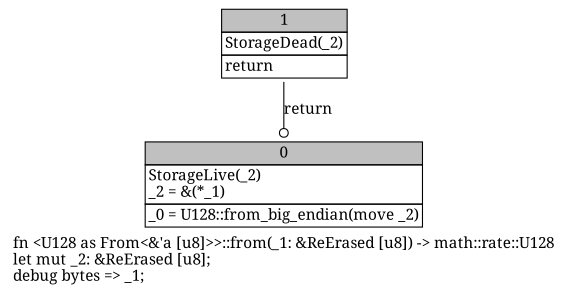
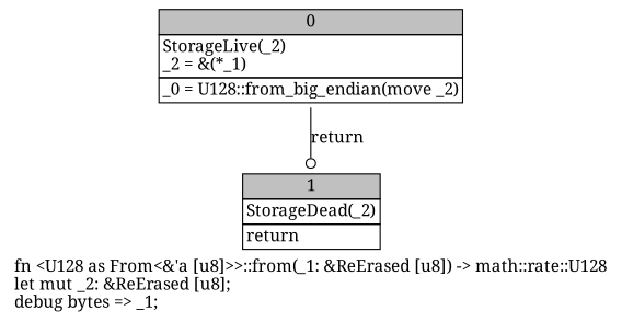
  digraph {
    fontname="Noto Serif"
    label=<fn &lt;U128 as From&lt;&amp;'a [u8]&gt;&gt;::from(_1: &amp;ReErased [u8]) -&gt; math::rate::U128<br align="left"/>let mut _2: &amp;ReErased [u8];<br align="left"/>debug bytes =&gt; _1;<br align="left"/>>
    node [fontname="Noto Serif" shape=none]
    n1 [label=<<table border="0" cellborder="1" cellspacing="0"><tr><td bgcolor="gray" align="center" colspan="1">0</td></tr><tr><td align="left" balign="left">StorageLive(_2)<br/>_2 = &amp;(*_1)<br/></td></tr><tr><td align="left">_0 = U128::from_big_endian(move _2)</td></tr></table>>]
    n2 [label=<<table border="0" cellborder="1" cellspacing="0"><tr><td bgcolor="gray" align="center" colspan="1">1</td></tr><tr><td align="left" balign="left">StorageDead(_2)<br/></td></tr><tr><td align="left">return</td></tr></table>>]
-   n2 -> n1 [fontname="Noto Serif" label=return arrowhead=odot]
+   n1 -> n2 [fontname="Noto Serif" label=return arrowhead=odot]
  }
